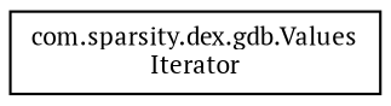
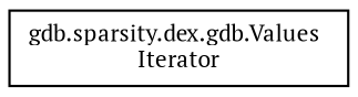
  digraph {
    rankdir=LR
    fontname="PT Serif"
-   n1 [color=black fillcolor=white fontname="PT Serif" fontsize=10 height=0.2 label="com.sparsity.dex.gdb.Values\lIterator" shape=record style=filled width=0.4]
+   n1 [color=black fillcolor=white fontname="PT Serif" fontsize=10 height=0.2 label="gdb.sparsity.dex.gdb.Values\lIterator" shape=record style=filled width=0.4]
  }
